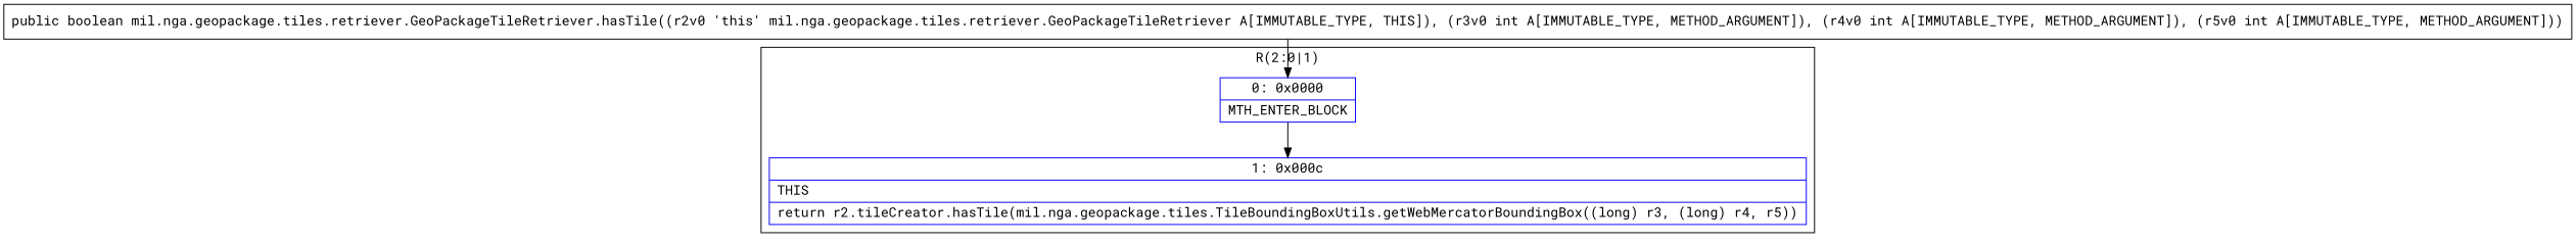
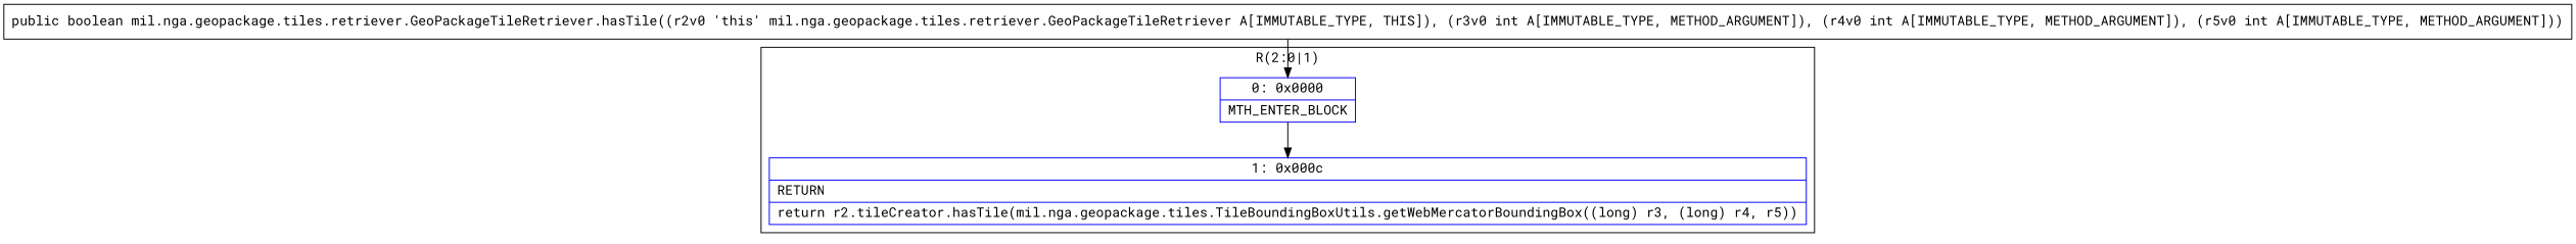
  digraph {
    fontname="Roboto Mono"
    node [color=blue shape=record fontname="Roboto Mono"]
    edge [fontname="Roboto Mono"]
    n1 [label="{0\:\ 0x0000|MTH_ENTER_BLOCK\l}"]
-   n2 [label="{1\:\ 0x000c|THIS\l|return r2.tileCreator.hasTile(mil.nga.geopackage.tiles.TileBoundingBoxUtils.getWebMercatorBoundingBox((long) r3, (long) r4, r5))\l}"]
+   n2 [label="{1\:\ 0x000c|RETURN\l|return r2.tileCreator.hasTile(mil.nga.geopackage.tiles.TileBoundingBoxUtils.getWebMercatorBoundingBox((long) r3, (long) r4, r5))\l}"]
    n3 [label="{public boolean mil.nga.geopackage.tiles.retriever.GeoPackageTileRetriever.hasTile((r2v0 'this' mil.nga.geopackage.tiles.retriever.GeoPackageTileRetriever A[IMMUTABLE_TYPE, THIS]), (r3v0 int A[IMMUTABLE_TYPE, METHOD_ARGUMENT]), (r4v0 int A[IMMUTABLE_TYPE, METHOD_ARGUMENT]), (r5v0 int A[IMMUTABLE_TYPE, METHOD_ARGUMENT])) }" color=""]
    subgraph cluster_1 {
      label="R(2:0|1)"
      n1
      n2
    }
    n1 -> n2
    n3 -> n1
  }
